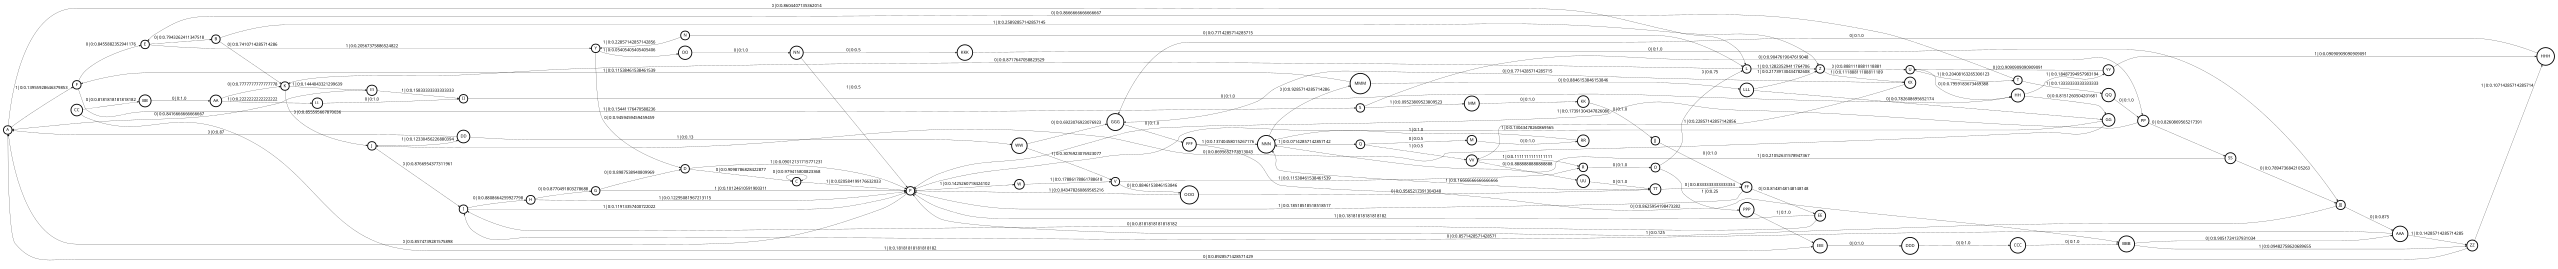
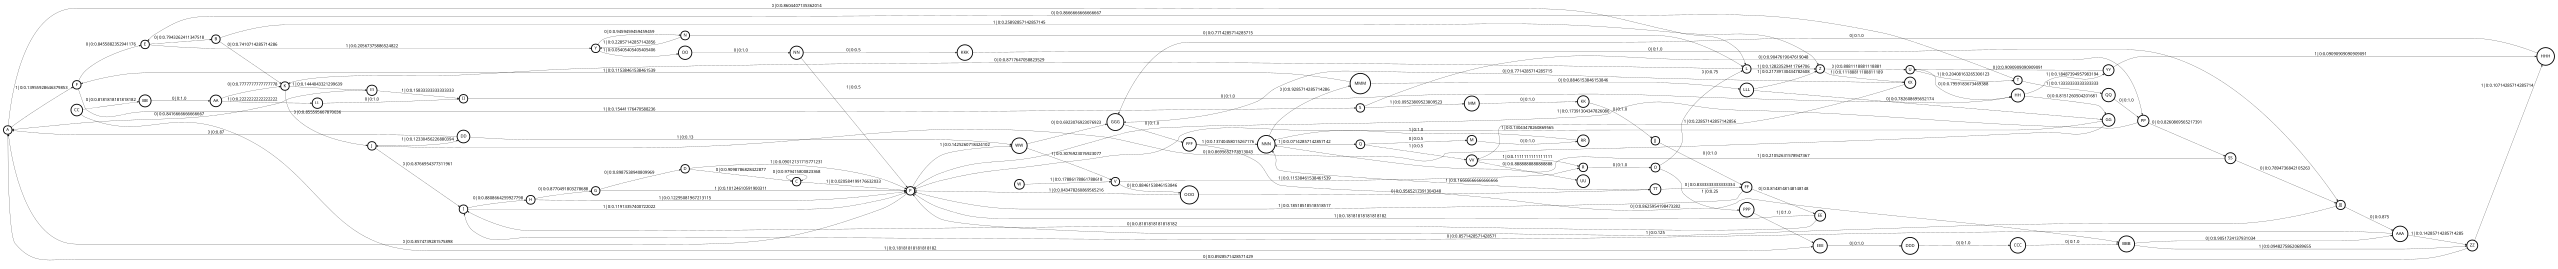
  digraph {
    fontname="CMU Serif Roman"
    rankdir=LR
    node [fontname="CMU Serif Roman" fontsize=24 penwidth=5 shape=circle]
    edge [fontname="CMU Serif Roman" fontsize=24]
    A
    F
    L
    E
    S
    K
    Z
    B
    Y
    MM
    PP
    J
    III
    U
    XX
    I
    DD
    II
    T
    HH
    VV
    GGG
    C
    P
    W
    V
    D
    N
    OO
    NN
    KK
    SS
    G
    H
    WW
    M
    RR
    NNN
    Q
    MMM
    O
    PPP
    EEE
    DDD
    R
    OOO
    UU
    TT
    JJ
    JJJ
    QQ
    GG
    YY
    HHH
    FF
    CC
    BB
    FFF
    BBB
    AA
    AAA
    ZZ
    KKK
    LL
    CCC
    EE
    LLL
    A -> F [label="1|0:0.13955928646379853\l"]
    A -> L [label="0|0:0.8604407135362014\l"]
    F -> E [label="0|0:0.8455882352941176\l"]
    F -> S [label="1|0:0.15441176470588236\l"]
    L -> K [label="0|0:0.8717647058823529\l"]
    L -> Z [label="1|0:0.12823529411764706\l"]
    E -> B [label="0|0:0.7943262411347518\l"]
    E -> Y [label="1|0:0.20567375886524822\l"]
    S -> MM [label="1|0:0.09523809523809523\l"]
    S -> PP [label="0|0:0.9047619047619048\l"]
    K -> J [label="0|0:0.855595667870036\l"]
    K -> III [label="1|0:0.1444043321299639\l"]
    Z -> U [label="0|0:0.8881118881118881\l"]
    Z -> XX [label="1|0:0.11188811188811189\l"]
    B -> K [label="0|0:0.7410714285714286\l"]
    B -> Z [label="1|0:0.25892857142857145\l"]
-   Y -> D [label="0|0:0.9459459459459459\l"]
+   Y -> N [label="0|0:0.9459459459459459\l"]
    Y -> OO [label="1|0:0.05405405405405406\l"]
    MM -> KK [label="0|0:1.0\l"]
    PP -> P [label="1|0:0.17391304347826086\l"]
    PP -> SS [label="0|0:0.8260869565217391\l"]
    J -> I [label="0|0:0.8766954377311961\l"]
    J -> DD [label="1|0:0.12330456226880394\l"]
    III -> A [label="0|0:0.8416666666666667\l"]
    III -> II [label="1|0:0.15833333333333333\l"]
    U -> T [label="1|0:0.20408163265306123\l"]
    U -> HH [label="0|0:0.7959183673469388\l"]
    XX -> VV [label="1|0:0.22857142857142856\l"]
    XX -> GGG [label="0|0:0.7714285714285715\l"]
    I -> P [label="1|0:0.11913357400722022\l"]
    I -> H [label="0|0:0.8808664259927798\l"]
    DD -> A [label="0|0:0.87\l"]
    DD -> WW [label="1|0:0.13\l"]
    II -> HH [label="0|0:1.0\l"]
    T -> E [label="0|0:0.8666666666666667\l"]
    T -> QQ [label="1|0:0.13333333333333333\l"]
    HH -> GG [label="0|0:0.8151260504201681\l"]
    HH -> YY [label="1|0:0.18487394957983194\l"]
    VV -> R [label="1|0:0.1111111111111111\l"]
    VV -> UU [label="0|0:0.8888888888888888\l"]
    GGG -> FFF [label="0|0:1.0\l"]
    C -> C [label="0|0:0.979415800823368\l"]
    C -> P [label="1|0:0.020584199176632033\l"]
    P -> A [label="0|0:0.8574739281575898\l"]
-   P -> W [label="1|0:0.1425260718424102\l"]
+   P -> WW [label="1|0:0.1425260718424102\l"]
    W -> V [label="1|0:0.17886178861788618\l"]
    V -> R [label="1|0:0.11538461538461539\l"]
    V -> OOO [label="0|0:0.8846153846153846\l"]
    D -> C [label="0|0:0.9098786828422877\l"]
    D -> P [label="1|0:0.09012131715771231\l"]
    N -> L [label="0|0:0.7714285714285715\l"]
    N -> Y [label="1|0:0.22857142857142856\l"]
    OO -> NN [label="0|0:1.0\l"]
    NN -> P [label="1|0:0.5\l"]
    NN -> KKK [label="0|0:0.5\l"]
    KK -> JJ [label="0|0:1.0\l"]
    SS -> NNN [label="1|0:0.21052631578947367\l"]
    SS -> JJJ [label="0|0:0.7894736842105263\l"]
    G -> P [label="1|0:0.10124610591900311\l"]
    G -> D [label="0|0:0.8987538940809969\l"]
    H -> P [label="1|0:0.12295081967213115\l"]
    H -> G [label="0|0:0.8770491803278688\l"]
    WW -> GGG [label="0|0:0.6923076923076923\l"]
    WW -> V [label="1|0:0.3076923076923077\l"]
    M -> RR [label="0|0:1.0\l"]
    RR -> NNN [label="1|0:1.0\l"]
    NNN -> Q [label="1|0:0.07142857142857142\l"]
    NNN -> MMM [label="0|0:0.9285714285714286\l"]
    Q -> VV [label="1|0:0.5\l"]
    Q -> M [label="0|0:0.5\l"]
    MMM -> F [label="1|0:0.11538461538461539\l"]
    MMM -> LLL [label="0|0:0.8846153846153846\l"]
    O -> L [label="0|0:0.75\l"]
    O -> PPP [label="1|0:0.25\l"]
    PPP -> EEE [label="1|0:1.0\l"]
    EEE -> DDD [label="0|0:1.0\l"]
    DDD -> CCC [label="0|0:1.0\l"]
    R -> O [label="0|0:1.0\l"]
    OOO -> P [label="1|0:0.043478260869565216\l"]
    OOO -> TT [label="0|0:0.9565217391304348\l"]
-   UU -> TT [label="0|0:1.0\l"]
    TT -> NNN [label="1|0:0.16666666666666666\l"]
    TT -> FF [label="0|0:0.8333333333333334\l"]
    JJ -> FF [label="0|0:1.0\l"]
    JJJ -> P [label="1|0:0.125\l"]
    JJJ -> AAA [label="0|0:0.875\l"]
    QQ -> PP [label="0|0:1.0\l"]
    GG -> J [label="0|0:0.8695652173913043\l"]
    GG -> P [label="1|0:0.13043478260869565\l"]
    YY -> U [label="0|0:0.9090909090909091\l"]
    YY -> HHH [label="1|0:0.09090909090909091\l"]
    HHH -> GGG [label="0|0:1.0\l"]
    FF -> P [label="1|0:0.18518518518518517\l"]
    FF -> EE [label="0|0:0.8148148148148148\l"]
    CC -> EEE [label="1|0:0.18181818181818182\l"]
    CC -> BB [label="0|0:0.8181818181818182\l"]
    BB -> AA [label="0|0:1.0\l"]
    FFF -> NNN [label="1|0:0.13740458015267176\l"]
    FFF -> BBB [label="0|0:0.8625954198473282\l"]
    BBB -> AAA [label="0|0:0.9051724137931034\l"]
    BBB -> ZZ [label="1|0:0.09482758620689655\l"]
    AA -> K [label="0|0:0.7777777777777778\l"]
    AA -> LL [label="1|0:0.2222222222222222\l"]
    AAA -> I [label="0|0:0.8571428571428571\l"]
    AAA -> ZZ [label="1|0:0.14285714285714285\l"]
    ZZ -> A [label="0|0:0.8928571428571429\l"]
    ZZ -> HHH [label="1|0:0.10714285714285714\l"]
    KKK -> JJJ [label="0|0:1.0\l"]
    LL -> II [label="0|0:1.0\l"]
    CCC -> BBB [label="0|0:1.0\l"]
    EE -> I [label="0|0:0.8181818181818182\l"]
    EE -> P [label="1|0:0.18181818181818182\l"]
    LLL -> Z [label="1|0:0.21739130434782608\l"]
    LLL -> GG [label="0|0:0.782608695652174\l"]
  }
